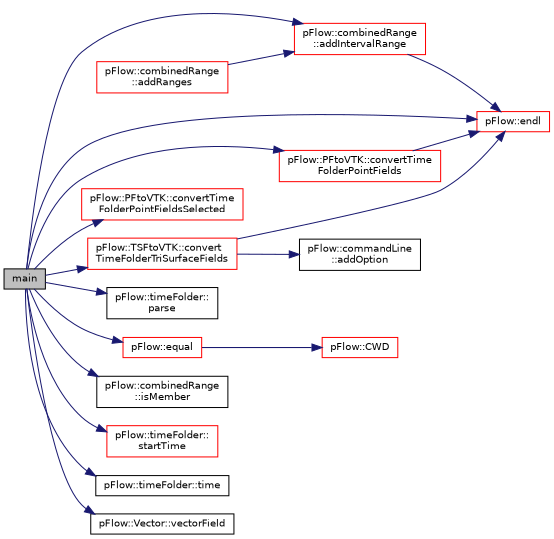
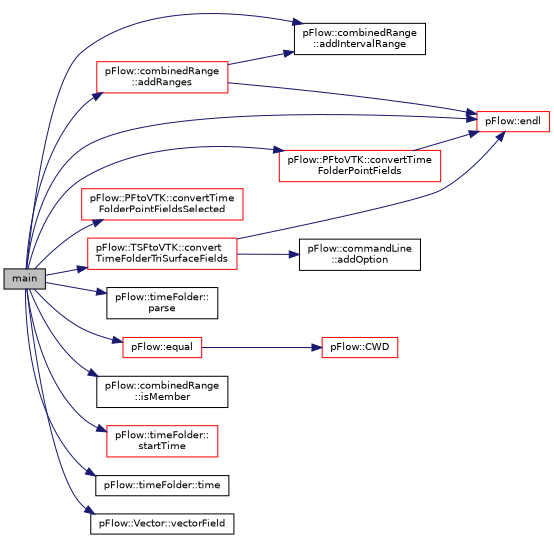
  digraph {
    rankdir=LR
    node [color=red fillcolor=white fontname=Helvetica fontsize=10 shape=record style=filled]
    edge [color=midnightblue fontname=Helvetica fontsize=10 labelfontname=Helvetica labelfontsize=10 style=solid]
    n1 [color=black fillcolor=grey75 fontcolor=black height=0.2 label=main width=0.4]
-   n2 [height=0.2 label="pFlow::combinedRange\l::addIntervalRange" width=0.4]
+   n2 [color=black height=0.2 label="pFlow::combinedRange\l::addIntervalRange" width=0.4]
    n3 [height=0.2 label="pFlow::combinedRange\l::addRanges" width=0.4]
    n4 [height=0.2 label="pFlow::endl" width=0.4]
    n5 [height=0.2 label="pFlow::PFtoVTK::convertTime\lFolderPointFields" width=0.4]
    n6 [height=0.2 label="pFlow::PFtoVTK::convertTime\lFolderPointFieldsSelected" width=0.4]
    n7 [height=0.2 label="pFlow::TSFtoVTK::convert\lTimeFolderTriSurfaceFields" width=0.4]
    n8 [color=black height=0.2 label="pFlow::timeFolder::\lparse" width=0.4]
    n9 [height=0.2 label="pFlow::equal" width=0.4]
    n10 [color=black height=0.2 label="pFlow::combinedRange\l::isMember" width=0.4]
    n11 [height=0.2 label="pFlow::timeFolder::\lstartTime" width=0.4]
    n12 [color=black height=0.2 label="pFlow::timeFolder::time" width=0.4]
    n13 [color=black height=0.2 label="pFlow::Vector::vectorField" width=0.4]
    n14 [color=black height=0.2 label="pFlow::commandLine\l::addOption" width=0.4]
    n15 [height=0.2 label="pFlow::CWD" width=0.4]
    n1 -> n2
+   n1 -> n3
    n1 -> n4
    n1 -> n5
    n1 -> n6
    n1 -> n7
    n1 -> n8
    n1 -> n9
    n1 -> n10
    n1 -> n11
    n1 -> n12
    n1 -> n13
    n3 -> n2
-   n2 -> n4
+   n3 -> n4
    n5 -> n4
    n7 -> n4
    n7 -> n14
    n9 -> n15
  }
